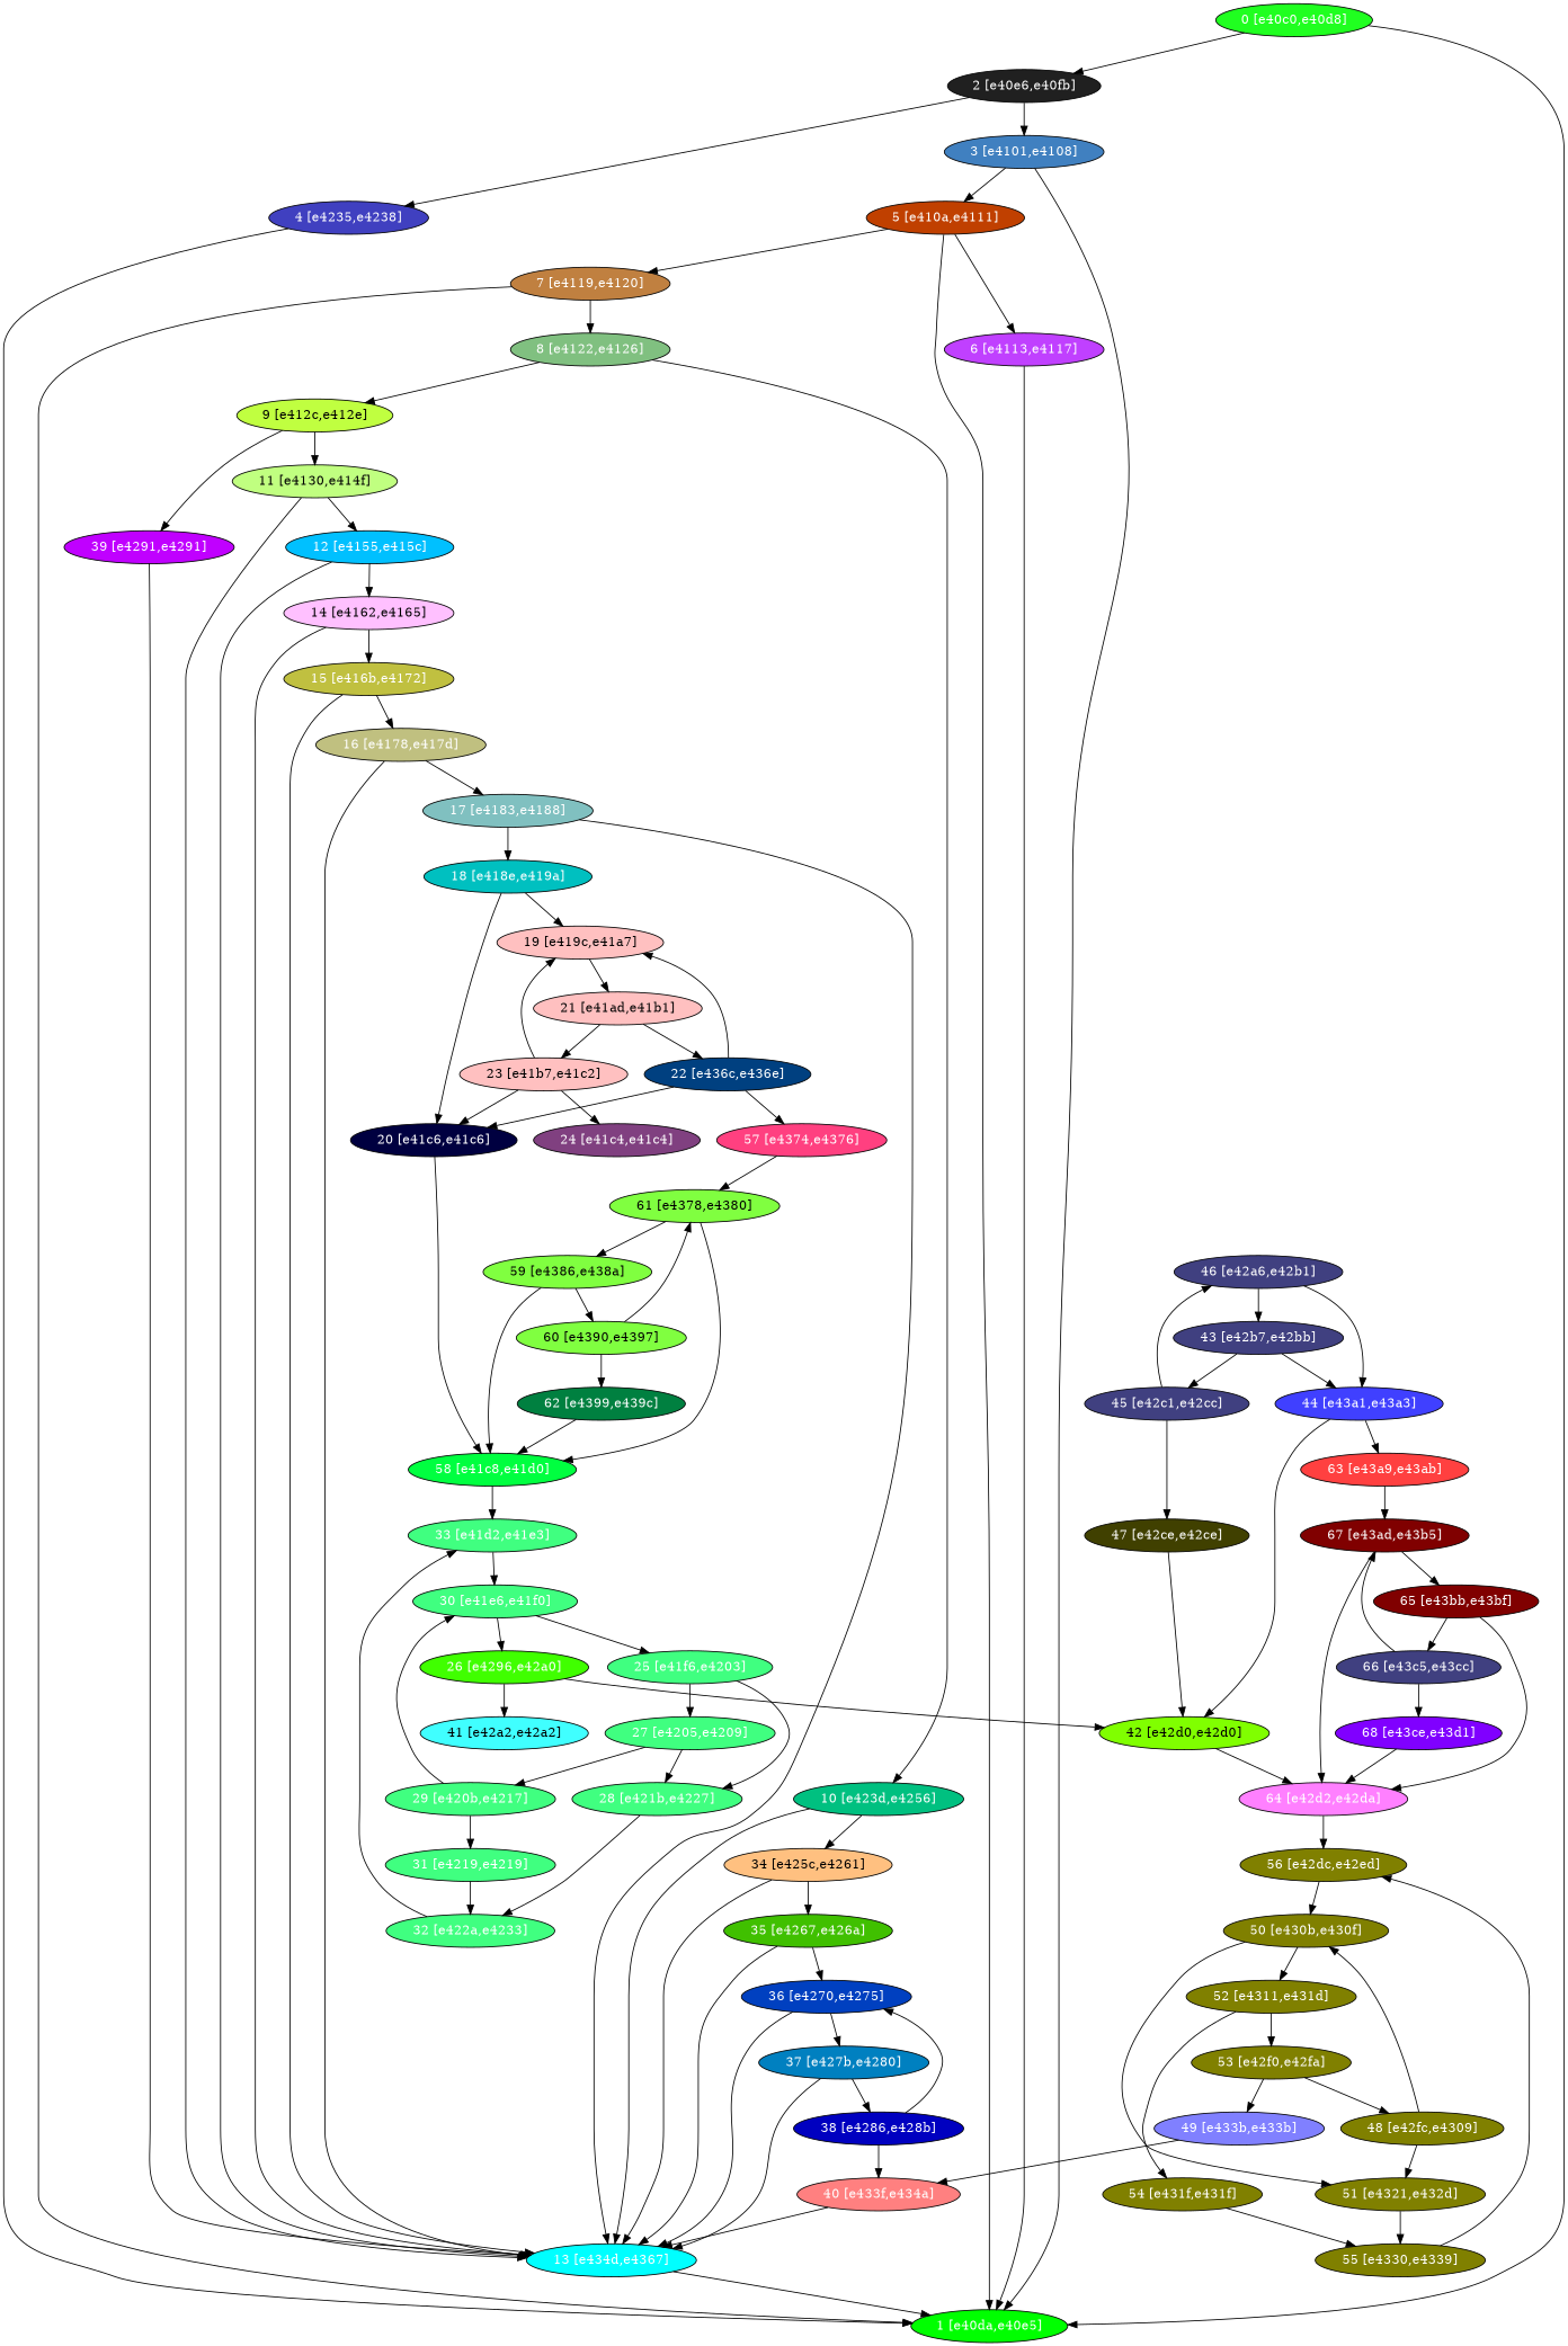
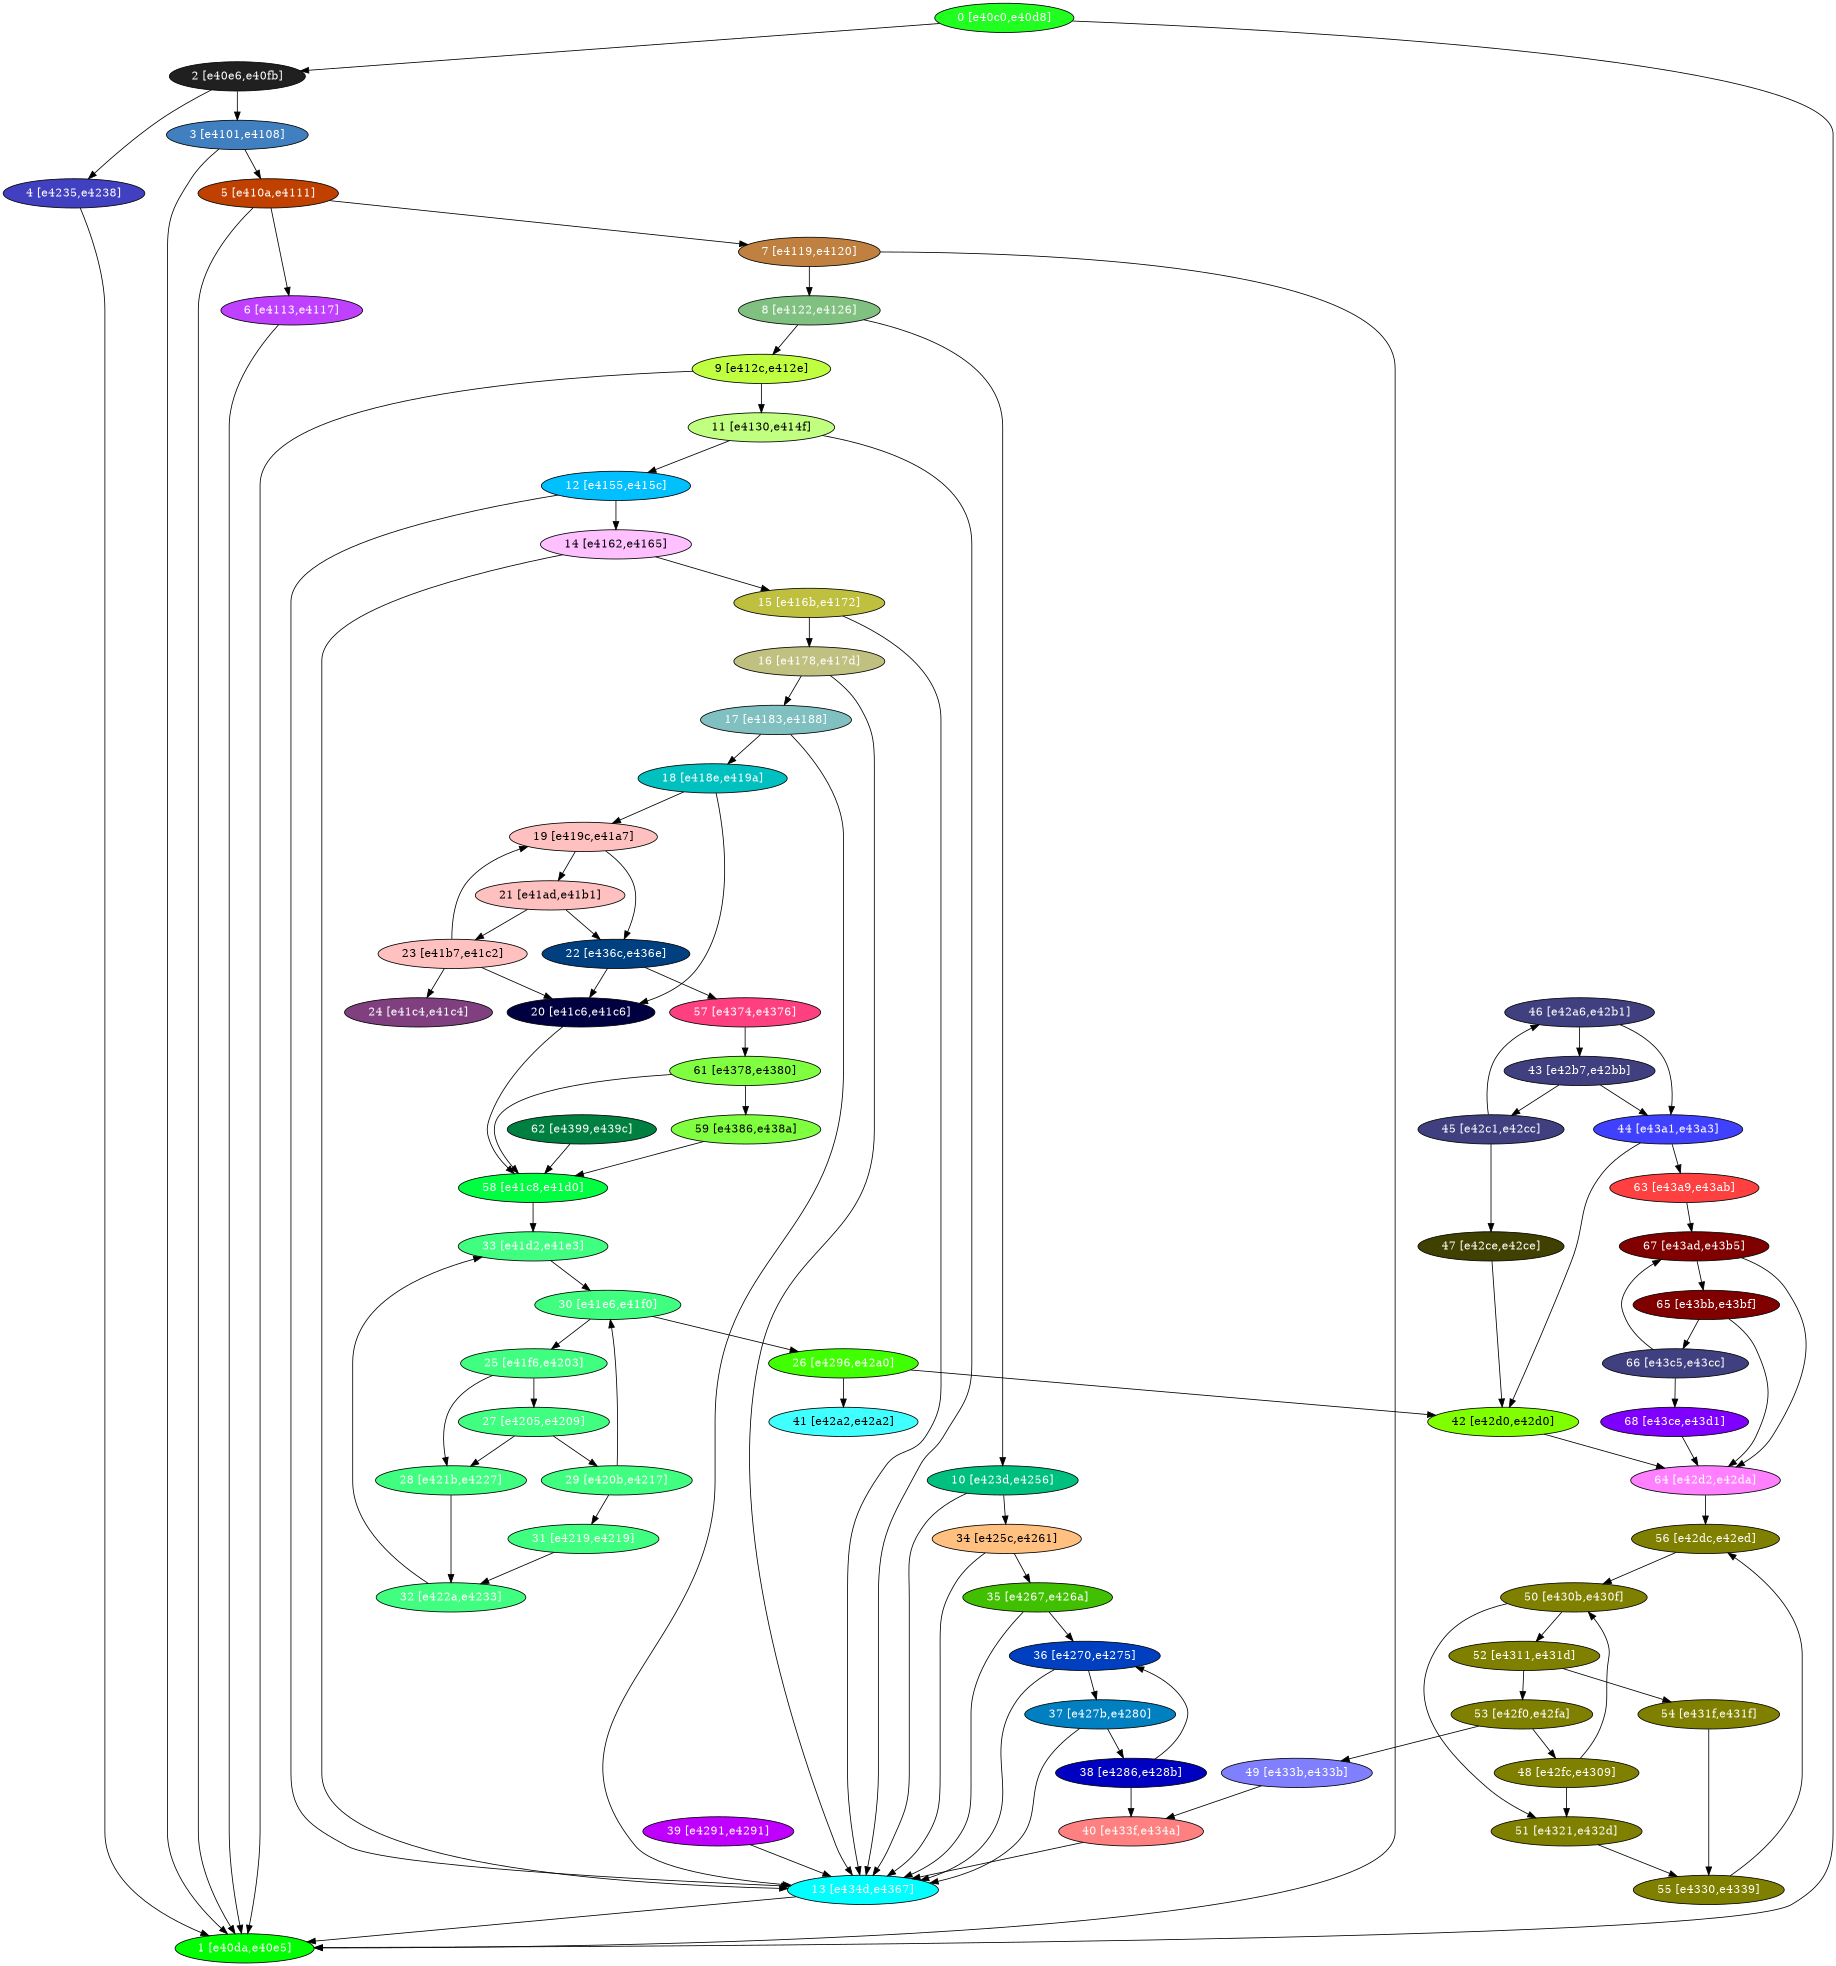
  digraph {
    node [fillcolor="#40FF80" fontcolor="#ffffff" shape=oval style=filled]
    n1 [fillcolor="#20FF20" label="0 [e40c0,e40d8]"]
    n2 [fillcolor="#00FF00" label="1 [e40da,e40e5]"]
    n3 [fillcolor="#202020" label="2 [e40e6,e40fb]"]
    n4 [fillcolor="#4080C0" label="3 [e4101,e4108]"]
    n5 [fillcolor="#4040C0" label="4 [e4235,e4238]"]
    n6 [fillcolor="#C04000" label="5 [e410a,e4111]"]
    n7 [fillcolor="#C040FF" label="6 [e4113,e4117]"]
    n8 [fillcolor="#C08040" label="7 [e4119,e4120]"]
    n9 [fillcolor="#80C080" label="8 [e4122,e4126]"]
    n10 [fillcolor="#C0FF40" fontcolor="#000000" label="9 [e412c,e412e]"]
    n11 [fillcolor="#00C080" label="10 [e423d,e4256]"]
    n12 [fillcolor="#C0FF80" fontcolor="#000000" label="11 [e4130,e414f]"]
    n13 [fillcolor="#00FFFF" label="13 [e434d,e4367]"]
    n14 [fillcolor="#FFC080" fontcolor="#000000" label="34 [e425c,e4261]"]
    n15 [fillcolor="#00C0FF" label="12 [e4155,e415c]"]
    n16 [fillcolor="#40C000" label="35 [e4267,e426a]"]
    n17 [fillcolor="#FFC0FF" fontcolor="#000000" label="14 [e4162,e4165]"]
    n18 [fillcolor="#C0C040" label="15 [e416b,e4172]"]
    n19 [fillcolor="#C0C080" label="16 [e4178,e417d]"]
    n20 [fillcolor="#80C0C0" label="17 [e4183,e4188]"]
    n21 [fillcolor="#00C0C0" label="18 [e418e,e419a]"]
    n22 [fillcolor="#FFC0C0" fontcolor="#000000" label="19 [e419c,e41a7]"]
    n23 [fillcolor="#000040" label="20 [e41c6,e41c6]"]
    n24 [fillcolor="#FFC0C0" fontcolor="#000000" label="21 [e41ad,e41b1]"]
    n25 [fillcolor="#004080" label="22 [e436c,e436e]"]
    n26 [fillcolor="#00FF40" label="58 [e41c8,e41d0]"]
    n27 [fillcolor="#FFC0C0" fontcolor="#000000" label="23 [e41b7,e41c2]"]
    n28 [fillcolor="#FF4080" label="57 [e4374,e4376]"]
    n29 [label="33 [e41d2,e41e3]"]
    n30 [fillcolor="#804080" label="24 [e41c4,e41c4]"]
    n31 [fillcolor="#80FF40" fontcolor="#000000" label="61 [e4378,e4380]"]
    n32 [label="25 [e41f6,e4203]"]
    n33 [label="27 [e4205,e4209]"]
    n34 [label="28 [e421b,e4227]"]
    n35 [label="29 [e420b,e4217]"]
    n36 [label="32 [e422a,e4233]"]
    n37 [fillcolor="#40FF00" label="26 [e4296,e42a0]"]
    n38 [fillcolor="#40FFFF" fontcolor="#000000" label="41 [e42a2,e42a2]"]
    n39 [fillcolor="#80FF00" fontcolor="#000000" label="42 [e42d0,e42d0]"]
    n40 [fillcolor="#FF80FF" label="64 [e42d2,e42da]"]
    n41 [label="30 [e41e6,e41f0]"]
    n42 [label="31 [e4219,e4219]"]
    n43 [fillcolor="#0040C0" label="36 [e4270,e4275]"]
    n44 [fillcolor="#0080C0" label="37 [e427b,e4280]"]
    n45 [fillcolor="#0000C0" label="38 [e4286,e428b]"]
    n46 [fillcolor="#FF8080" label="40 [e433f,e434a]"]
    n47 [fillcolor="#C000FF" label="39 [e4291,e4291]"]
    n48 [fillcolor="#404080" label="46 [e42a6,e42b1]"]
    n49 [fillcolor="#404080" label="43 [e42b7,e42bb]"]
    n50 [fillcolor="#4040FF" label="44 [e43a1,e43a3]"]
    n51 [fillcolor="#808000" label="56 [e42dc,e42ed]"]
    n52 [fillcolor="#404080" label="45 [e42c1,e42cc]"]
    n53 [fillcolor="#FF4040" label="63 [e43a9,e43ab]"]
    n54 [fillcolor="#404000" label="47 [e42ce,e42ce]"]
    n55 [fillcolor="#800000" label="67 [e43ad,e43b5]"]
    n56 [fillcolor="#808000" label="48 [e42fc,e4309]"]
    n57 [fillcolor="#808000" label="50 [e430b,e430f]"]
    n58 [fillcolor="#808000" label="51 [e4321,e432d]"]
    n59 [fillcolor="#808000" label="52 [e4311,e431d]"]
    n60 [fillcolor="#808000" label="55 [e4330,e4339]"]
    n61 [fillcolor="#8080FF" label="49 [e433b,e433b]"]
    n62 [fillcolor="#808000" label="53 [e42f0,e42fa]"]
    n63 [fillcolor="#808000" label="54 [e431f,e431f]"]
    n64 [fillcolor="#80FF40" fontcolor="#000000" label="59 [e4386,e438a]"]
-   n65 [fillcolor="#80FF40" fontcolor="#000000" label="60 [e4390,e4397]"]
    n66 [fillcolor="#008040" label="62 [e4399,e439c]"]
    n67 [fillcolor="#800000" label="65 [e43bb,e43bf]"]
    n68 [fillcolor="#404080" label="66 [e43c5,e43cc]"]
    n69 [fillcolor="#8000FF" label="68 [e43ce,e43d1]"]
    n1 -> n2
    n1 -> n3
    n3 -> n4
    n3 -> n5
    n4 -> n2
    n4 -> n6
    n5 -> n2
    n6 -> n2
    n6 -> n7
    n6 -> n8
    n7 -> n2
    n8 -> n2
    n8 -> n9
    n9 -> n10
    n9 -> n11
-   n10 -> n47
+   n10 -> n2
    n10 -> n12
    n11 -> n13
    n11 -> n14
    n12 -> n13
    n12 -> n15
    n13 -> n2
    n14 -> n13
    n14 -> n16
    n15 -> n13
    n15 -> n17
    n16 -> n13
    n16 -> n43
    n17 -> n13
    n17 -> n18
    n18 -> n13
    n18 -> n19
    n19 -> n13
    n19 -> n20
    n20 -> n13
    n20 -> n21
    n21 -> n22
    n21 -> n23
    n22 -> n24
-   n25 -> n22
+   n22 -> n25
    n23 -> n26
    n24 -> n25
    n24 -> n27
    n25 -> n23
    n25 -> n28
    n26 -> n29
    n27 -> n22
    n27 -> n23
    n27 -> n30
    n28 -> n31
    n29 -> n41
    n31 -> n26
    n31 -> n64
    n32 -> n33
    n32 -> n34
    n33 -> n34
    n33 -> n35
    n34 -> n36
    n35 -> n41
    n35 -> n42
    n36 -> n29
    n37 -> n38
    n37 -> n39
    n39 -> n40
    n40 -> n51
    n41 -> n32
    n41 -> n37
    n42 -> n36
    n43 -> n13
    n43 -> n44
    n44 -> n13
    n44 -> n45
    n45 -> n43
    n45 -> n46
    n46 -> n13
    n47 -> n13
    n48 -> n49
    n48 -> n50
    n49 -> n50
    n49 -> n52
    n50 -> n39
    n50 -> n53
    n51 -> n57
    n52 -> n48
    n52 -> n54
    n53 -> n55
    n54 -> n39
    n55 -> n40
    n55 -> n67
    n56 -> n57
    n56 -> n58
    n57 -> n58
    n57 -> n59
    n58 -> n60
    n59 -> n62
    n59 -> n63
    n60 -> n51
    n61 -> n46
    n62 -> n56
    n62 -> n61
    n63 -> n60
    n64 -> n26
-   n64 -> n65
-   n65 -> n31
-   n65 -> n66
    n66 -> n26
    n67 -> n40
    n67 -> n68
    n68 -> n55
    n68 -> n69
    n69 -> n40
  }
